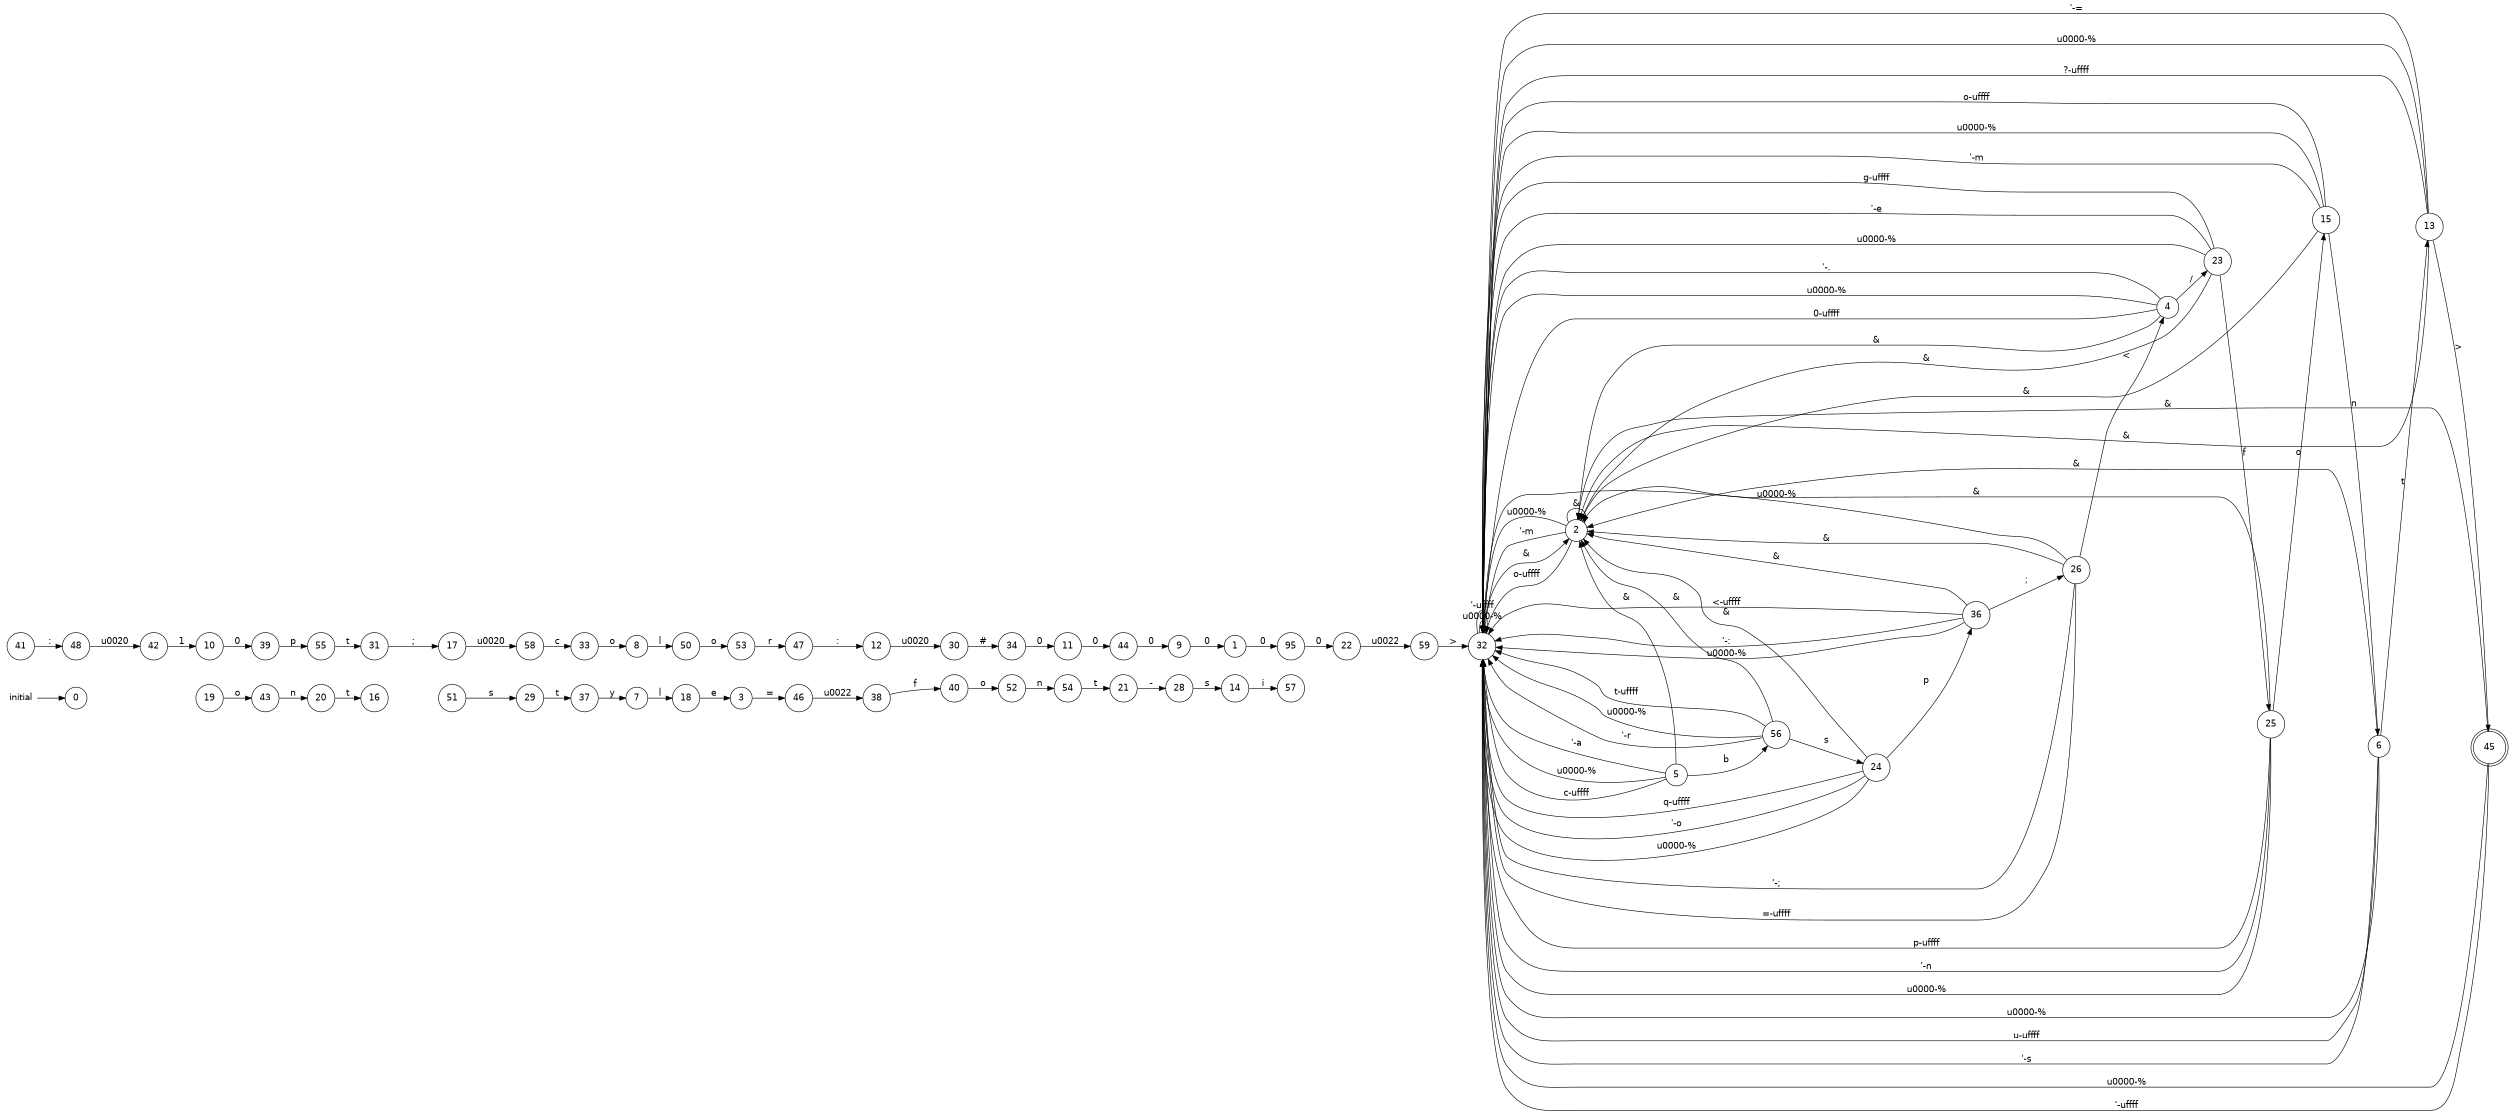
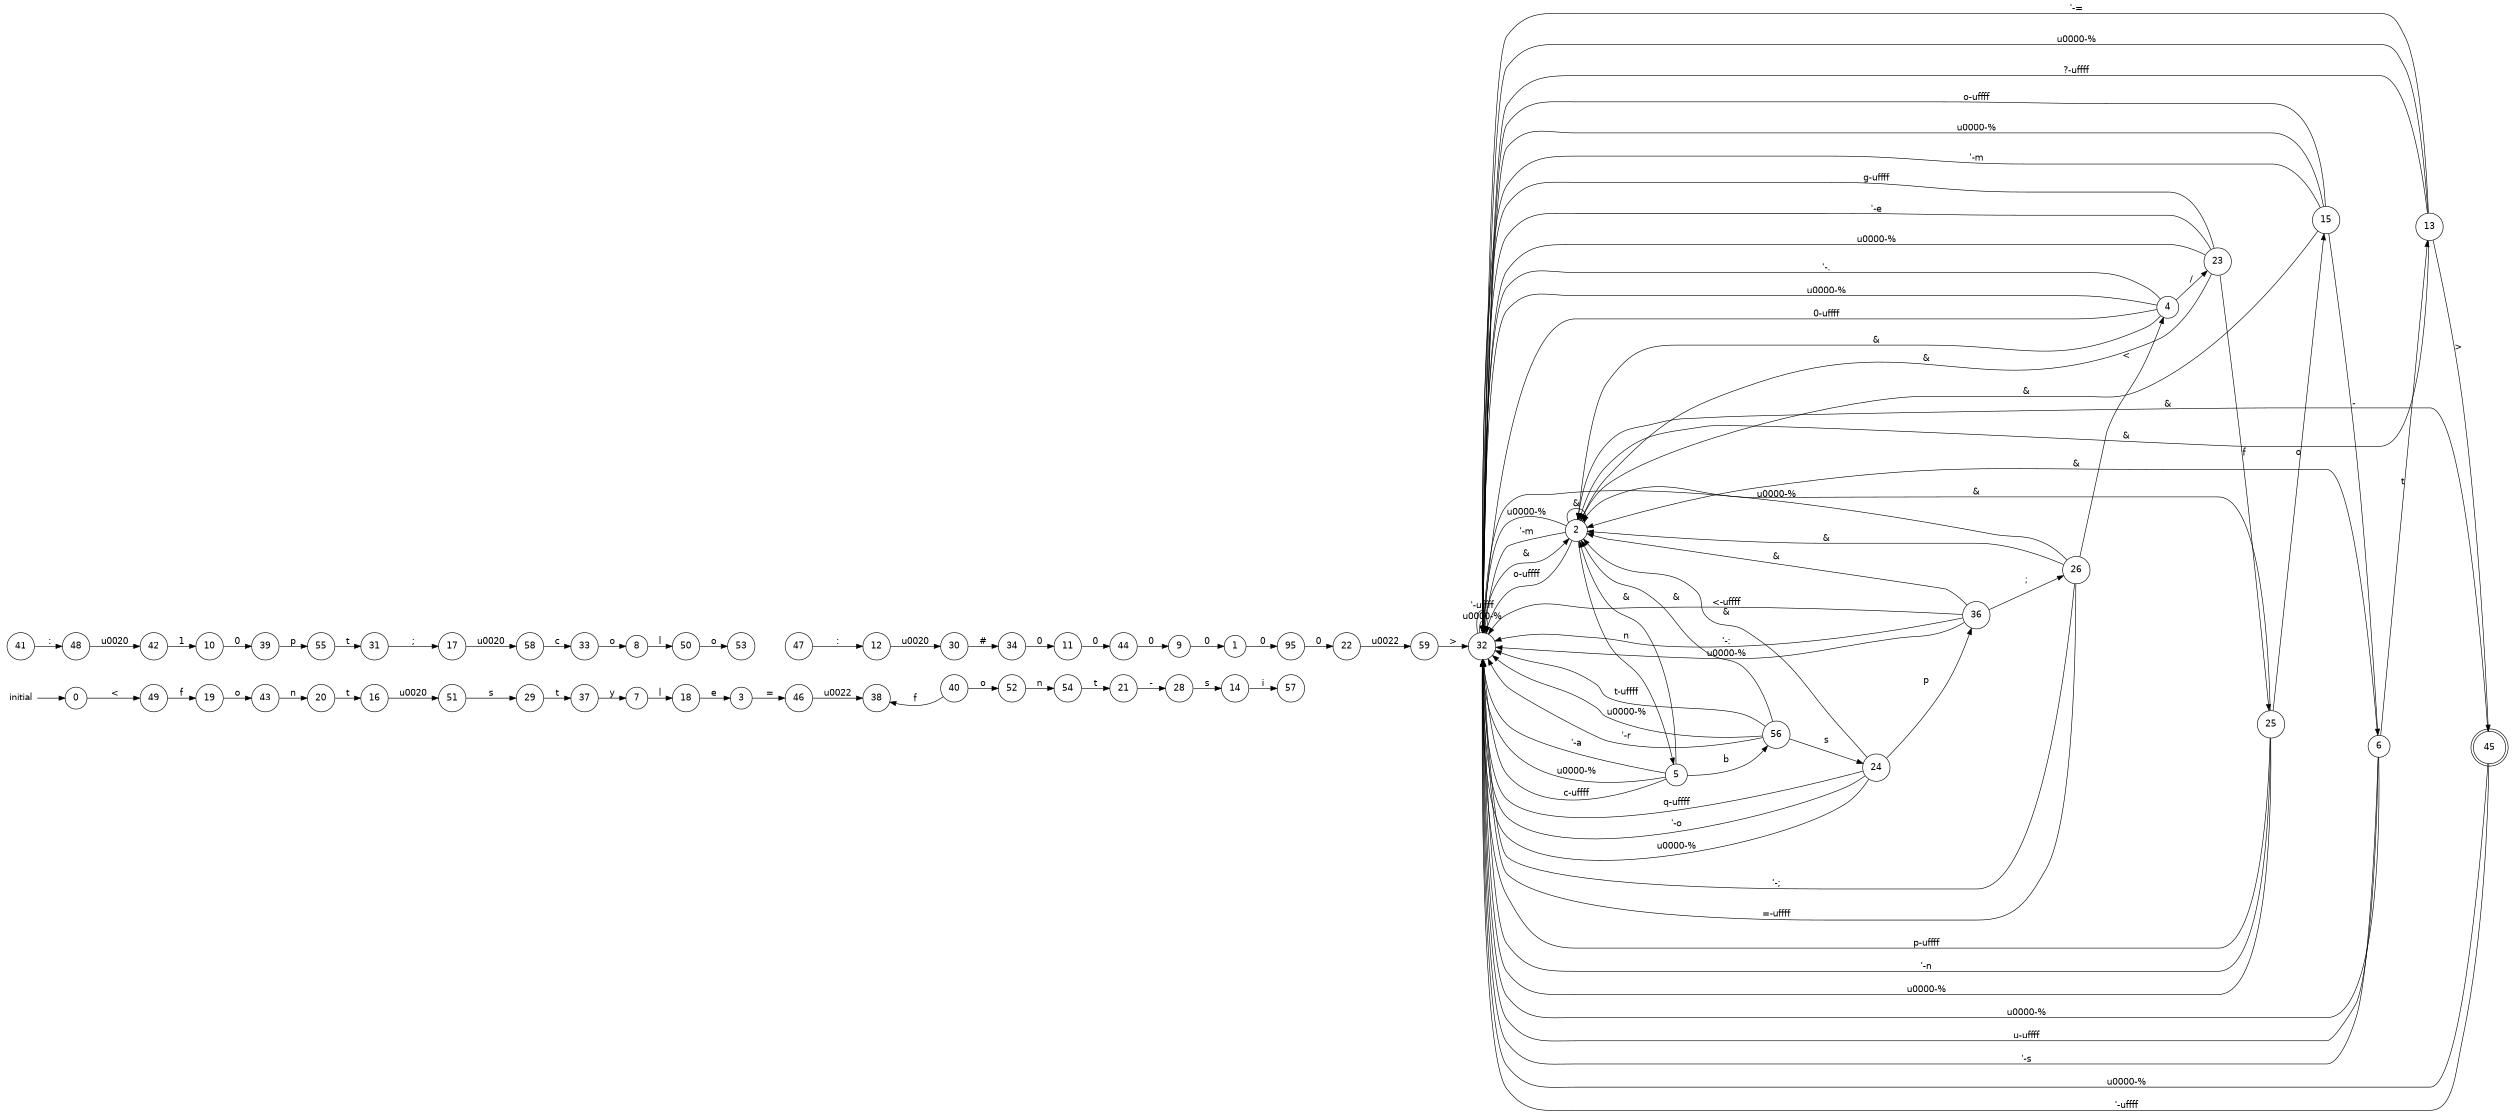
  digraph {
    fontname="DejaVu Sans"
    rankdir=LR
    node [fontname="DejaVu Sans" shape=circle]
    edge [fontname="DejaVu Sans"]
    0
+   49
    19
    initial [shape=plaintext]
    43
    n6 [label=95]
    1
    22
    59
    2
    5
    32
    56
    24
    3
    46
    38
    40
    4
    23
    25
    15
    36
    6
    13
    45 [shape=doublecircle]
    7
    18
    8
    50
    53
    47
    9
    10
    39
    55
    31
    11
    44
    12
    30
    34
    14
    57
    16
    51
    29
    37
    17
    58
    33
    20
    21
    28
    26
    41
    48
    42
    52
    54
+   0 -> 49 [label="<"]
+   49 -> 19 [label=f]
    19 -> 43 [label=o]
    initial -> 0
    43 -> 20 [label=n]
    n6 -> 22 [label=0]
    1 -> n6 [label=0]
    22 -> 59 [label="\u0022"]
    59 -> 32 [label=">"]
    2 -> 2 [label="&"]
+   2 -> 5 [label=n]
    2 -> 32 [label="o-\uffff"]
    2 -> 32 [label="\u0000-%"]
    2 -> 32 [label="'-m"]
    5 -> 2 [label="&"]
    5 -> 32 [label="'-a"]
    5 -> 32 [label="\u0000-%"]
    5 -> 32 [label="c-\uffff"]
    5 -> 56 [label=b]
    32 -> 2 [label="&"]
    32 -> 32 [label="\u0000-%"]
    32 -> 32 [label="'-\uffff"]
    56 -> 2 [label="&"]
    56 -> 32 [label="t-\uffff"]
    56 -> 32 [label="\u0000-%"]
    56 -> 32 [label="'-r"]
    56 -> 24 [label=s]
    24 -> 2 [label="&"]
    24 -> 32 [label="q-\uffff"]
    24 -> 32 [label="'-o"]
    24 -> 32 [label="\u0000-%"]
    24 -> 36 [label=p]
    3 -> 46 [label="="]
    46 -> 38 [label="\u0022"]
-   38 -> 40 [label=f]
+   40 -> 38 [label=f]
    40 -> 52 [label=o]
    4 -> 2 [label="&"]
    4 -> 32 [label="'-."]
    4 -> 32 [label="\u0000-%"]
    4 -> 32 [label="0-\uffff"]
    4 -> 23 [label="/"]
    23 -> 2 [label="&"]
    23 -> 32 [label="g-\uffff"]
    23 -> 32 [label="'-e"]
    23 -> 32 [label="\u0000-%"]
    23 -> 25 [label=f]
    25 -> 2 [label="&"]
    25 -> 32 [label="p-\uffff"]
    25 -> 32 [label="'-n"]
    25 -> 32 [label="\u0000-%"]
    25 -> 15 [label=o]
    15 -> 2 [label="&"]
    15 -> 32 [label="o-\uffff"]
    15 -> 32 [label="\u0000-%"]
    15 -> 32 [label="'-m"]
-   15 -> 6 [label=n]
+   15 -> 6 [label="-"]
    36 -> 2 [label="&"]
    36 -> 32 [label="<-\uffff"]
    36 -> 32 [label="'-:"]
    36 -> 32 [label="\u0000-%"]
    36 -> 26 [label=";"]
    6 -> 2 [label="&"]
    6 -> 32 [label="\u0000-%"]
    6 -> 32 [label="u-\uffff"]
    6 -> 32 [label="'-s"]
    6 -> 13 [label=t]
    13 -> 2 [label="&"]
    13 -> 32 [label="'-="]
    13 -> 32 [label="\u0000-%"]
    13 -> 32 [label="?-\uffff"]
    13 -> 45 [label=">"]
    45 -> 2 [label="&"]
    45 -> 32 [label="\u0000-%"]
    45 -> 32 [label="'-\uffff"]
    7 -> 18 [label=l]
    18 -> 3 [label=e]
    8 -> 50 [label=l]
    50 -> 53 [label=o]
-   53 -> 47 [label=r]
    47 -> 12 [label=":"]
    9 -> 1 [label=0]
    10 -> 39 [label=0]
    39 -> 55 [label=p]
    55 -> 31 [label=t]
    31 -> 17 [label=";"]
    11 -> 44 [label=0]
    44 -> 9 [label=0]
    12 -> 30 [label="\u0020"]
    30 -> 34 [label="#"]
    34 -> 11 [label=0]
    14 -> 57 [label=i]
+   16 -> 51 [label="\u0020"]
    51 -> 29 [label=s]
    29 -> 37 [label=t]
    37 -> 7 [label=y]
    17 -> 58 [label="\u0020"]
    58 -> 33 [label=c]
    33 -> 8 [label=o]
    20 -> 16 [label=t]
    21 -> 28 [label="-"]
    28 -> 14 [label=s]
    26 -> 2 [label="&"]
    26 -> 32 [label="'-;"]
    26 -> 32 [label="=-\uffff"]
    26 -> 32 [label="\u0000-%"]
    26 -> 4 [label="<"]
    41 -> 48 [label=":"]
    48 -> 42 [label="\u0020"]
    42 -> 10 [label=1]
    52 -> 54 [label=n]
    54 -> 21 [label=t]
  }
